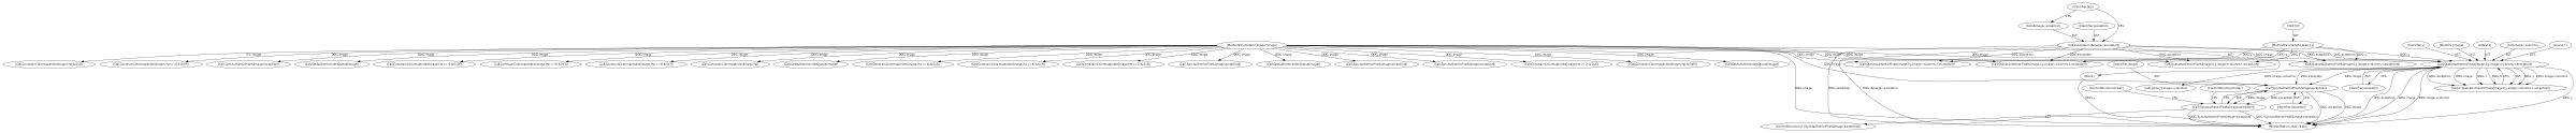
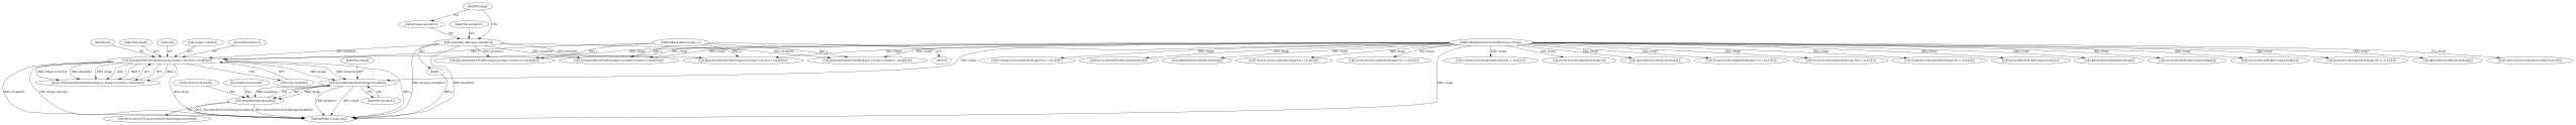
  digraph {
    fontname=Ubuntu
    node [fontname=Ubuntu]
    edge [fontname=Ubuntu]
    n1 [label="(Call,SyncAuthenticPixels(image,exception))"]
-   n2 [label="(Call,!SyncAuthenticPixels(image,exception))"]
-   n3 [label="(MethodReturn,static static)"]
+   n2 [label="(Call,!Image(image,exception))"]
+   n3 [label="(MethodReturn,static void)"]
    n4 [label="(Identifier,exception)"]
    n5 [label="(ControlStructure,if (!SyncAuthenticPixels(image,exception)))"]
    n6 [label="(Call,QueueAuthenticPixels(image,0,y,image->columns,1,exception))"]
    n7 [label="(Call,q=QueueAuthenticPixels(image,0,y,image->columns,1,exception))"]
-   n8 [label="(Call,(ssize_t) image->columns)"]
    n9 [label="(Identifier,exception)"]
-   n10 [label="(MethodParameterIn,Image *image)"]
+   n10 [label="(MethodParameterIn,ControlStructure *image)"]
    n11 [label="(Call,ConstrainColormapIndex(image,(*p >> 4) & 0x3))"]
    n12 [label="(Call,ConstrainColormapIndex(image,*p))"]
    n13 [label="(Call,GetAuthenticIndexQueue(image))"]
    n14 [label="(Call,ConstrainColormapIndex(image,(*p >> 6) & 0x3))"]
    n15 [label="(Call,ConstrainColormapIndex(image,(*p >> 4) & 0x3))"]
    n16 [label="(Call,QueueAuthenticPixels(image,0,y,image->columns,1,exception))"]
    n17 [label="(Call,ConstrainColormapIndex(image,(*p >> 2) & 0x3))"]
    n18 [label="(Call,SyncAuthenticPixels(image,exception))"]
    n19 [label="(Call,GetAuthenticIndexQueue(image))"]
    n20 [label="(Call,SyncAuthenticPixels(image,exception))"]
    n21 [label="(Call,SyncAuthenticPixels(image,exception))"]
    n22 [label="(Call,ConstrainColormapIndex(image,(*p >> 2) & 0x3))"]
    n23 [label="(Call,QueueAuthenticPixels(image,0,y,image->columns,1,exception))"]
-   n24 [label="(Call,ConstrainColormapIndex(image,(*p) & 0x0f))"]
    n25 [label="(Call,GetAuthenticIndexQueue(image))"]
    n26 [label="(Call,ConstrainColormapIndex(image,(*p) & 0x3))"]
    n27 [label="(Call,QueueAuthenticPixels(image,0,y,image->columns,1,exception))"]
    n28 [label="(Call,ConstrainColormapIndex(image,(*p >> 4) & 0x0f))"]
    n29 [label="(Call,SyncAuthenticPixels(image,exception))"]
    n30 [label="(Call,GetAuthenticIndexQueue(image))"]
    n31 [label="(Call,QueueAuthenticPixels(image,0,y,image->columns,1,exception))"]
    n32 [label="(Call,ConstrainColormapIndex(image,(*p >> 4) & 0x0f))"]
    n33 [label="(Call,ConstrainColormapIndex(image,(*p >> 6) & 0x3))"]
    n34 [label="(MethodParameterIn,ssize_t y)"]
    1000105
    n36 [label="(Call,exception=(&image->exception))"]
    n37 [label="(Block,)"]
    n38 [label="(Call,&image->exception)"]
    n39 [label="(Identifier,y)"]
    n40 [label="(Identifier,image)"]
    n41 [label="(Literal,0)"]
    n42 [label="(Call,image->columns)"]
    n43 [label="(Identifier,image)"]
    n44 [label="(ControlStructure,break;)"]
    n45 [label="(Identifier,exception)"]
    n46 [label="(ControlStructure,break;)"]
    n47 [label="(Identifier,bpp)"]
-   n48 [label="(Literal,1)"]
+   n48 [label="(ControlStructure,1)"]
    n1 -> n2 [label="AST: "]
    n1 -> n2 [label="DDG: image"]
    n1 -> n2 [label="DDG: exception"]
    n1 -> n3 [label="DDG: exception"]
    n1 -> n3 [label="DDG: image"]
    n1 -> n4 [label="CFG: "]
    n2 -> n1 [label="CFG: "]
    n2 -> n3 [label="DDG: SyncAuthenticPixels(image,exception)"]
    n2 -> n3 [label="DDG: !SyncAuthenticPixels(image,exception)"]
    n2 -> n5 [label="AST: "]
    n4 -> n1 [label="AST: "]
    n6 -> n1 [label="DDG: image"]
    n6 -> n1 [label="DDG: exception"]
    n6 -> n3 [label="DDG: exception"]
    n6 -> n3 [label="DDG: image"]
    n6 -> n3 [label="DDG: image->columns"]
    n6 -> n3 [label="DDG: y"]
    n6 -> n7 [label="AST: "]
    n6 -> n7 [label="DDG: y"]
    n6 -> n7 [label="DDG: image->columns"]
    n6 -> n7 [label="DDG: exception"]
    n6 -> n7 [label="DDG: image"]
    n6 -> n7 [label="DDG: 1"]
    n6 -> n7 [label="DDG: 0"]
-   n6 -> n8 [label="DDG: image->columns"]
    n6 -> n9 [label="CFG: "]
    n7 -> n6 [label="CFG: "]
    n9 -> n6 [label="AST: "]
    n10 -> n1 [label="DDG: image"]
    n10 -> n3 [label="DDG: image"]
    n10 -> n6 [label="DDG: image"]
    n10 -> n11 [label="DDG: image"]
    n10 -> n12 [label="DDG: image"]
    n10 -> n13 [label="DDG: image"]
    n10 -> n14 [label="DDG: image"]
    n10 -> n15 [label="DDG: image"]
    n10 -> n16 [label="DDG: image"]
    n10 -> n17 [label="DDG: image"]
    n10 -> n18 [label="DDG: image"]
    n10 -> n19 [label="DDG: image"]
    n10 -> n20 [label="DDG: image"]
    n10 -> n21 [label="DDG: image"]
    n10 -> n22 [label="DDG: image"]
    n10 -> n23 [label="DDG: image"]
-   n10 -> n24 [label="DDG: image"]
    n10 -> n25 [label="DDG: image"]
    n10 -> n26 [label="CFG: image"]
    n10 -> n27 [label="DDG: image"]
    n10 -> n28 [label="DDG: image"]
    n10 -> n29 [label="DDG: image"]
    n10 -> n30 [label="DDG: image"]
    n10 -> n31 [label="DDG: image"]
    n10 -> n32 [label="DDG: image"]
    n10 -> n33 [label="DDG: image"]
    n34 -> n6 [label="DDG: y"]
    n34 -> n16 [label="DDG: y"]
    n34 -> n23 [label="DDG: y"]
    n34 -> n27 [label="DDG: y"]
    n34 -> n31 [label="DDG: y"]
-   1000105 -> n34 [label="AST: "]
+   n34 -> 1000105 [label="AST: "]
    n36 -> n3 [label="DDG: exception"]
    n36 -> n3 [label="DDG: &image->exception"]
    n36 -> n6 [label="DDG: exception"]
    n36 -> n16 [label="DDG: exception"]
    n36 -> n23 [label="DDG: exception"]
    n36 -> n27 [label="DDG: exception"]
    n36 -> n31 [label="DDG: exception"]
    n36 -> n37 [label="AST: "]
    n37 -> n3 [label="DDG: y"]
    n38 -> n36 [label="AST: "]
    n39 -> n6 [label="AST: "]
    n40 -> n6 [label="AST: "]
    n41 -> n6 [label="AST: "]
    n42 -> n6 [label="AST: "]
    n43 -> n1 [label="AST: "]
    n44 -> n2 [label="CFG: "]
    n45 -> n36 [label="AST: "]
    n46 -> n2 [label="CFG: "]
    n47 -> n36 [label="CFG: "]
    n47 -> n38 [label="CFG: "]
    n48 -> n6 [label="AST: "]
  }
